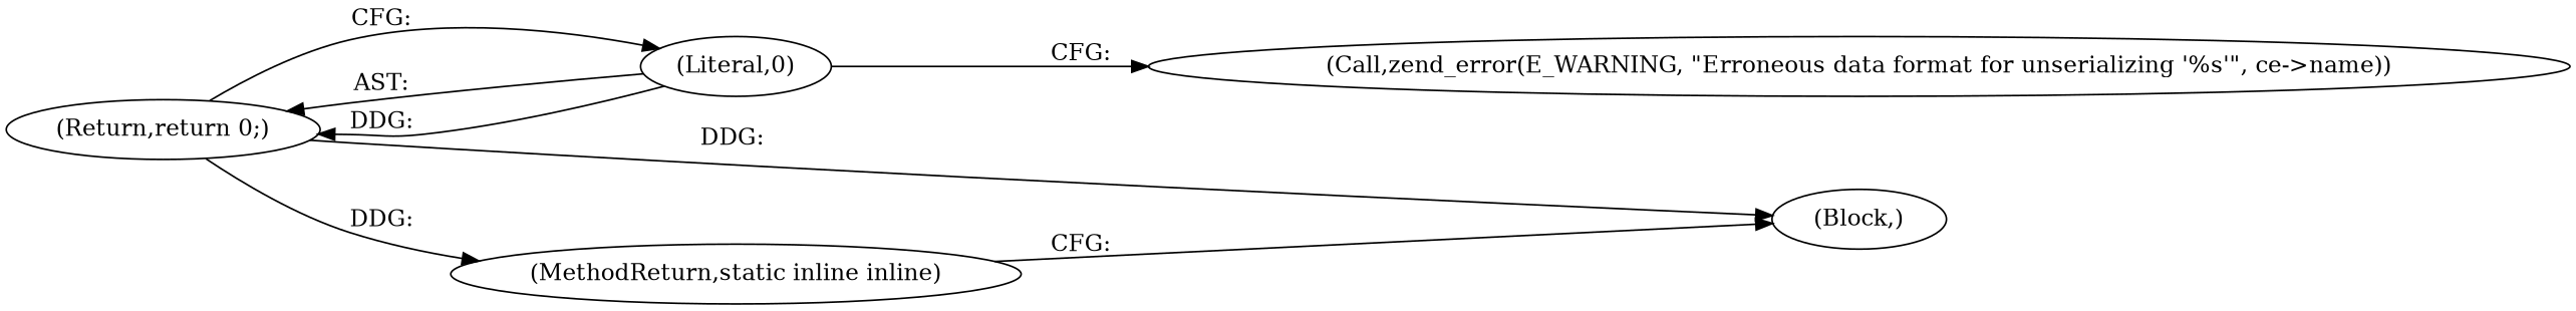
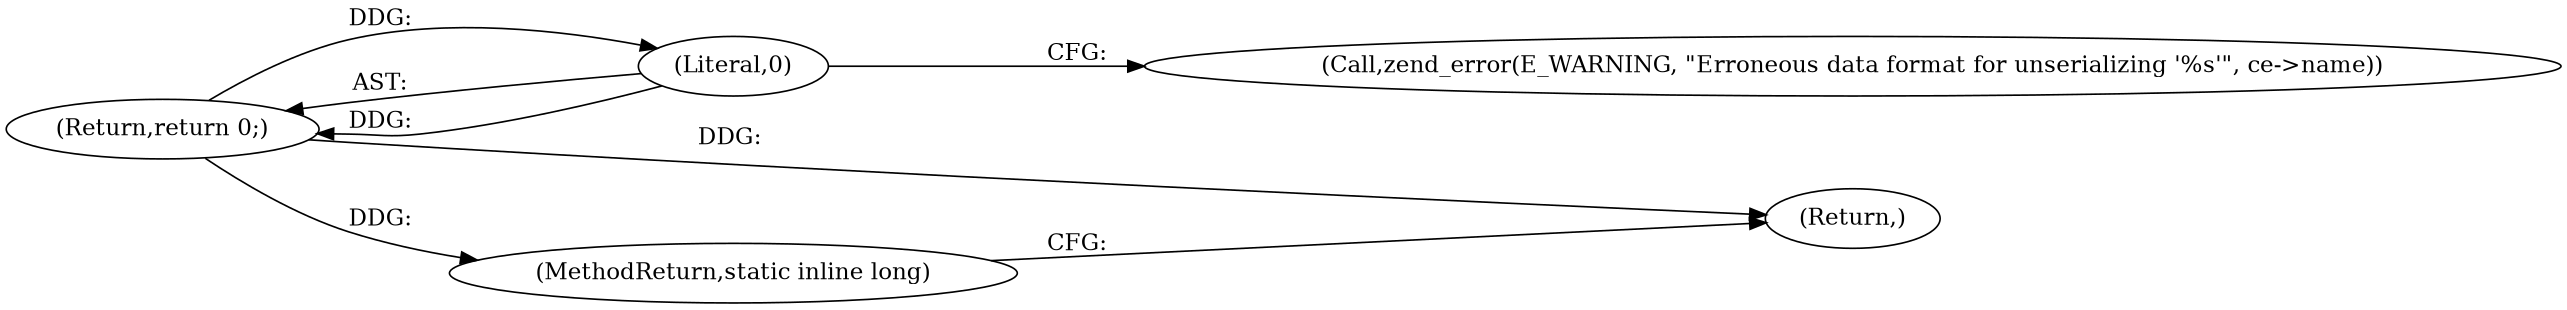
  digraph {
    rankdir=LR
    n1 [label="(Return,return 0;)"]
    n2 [label="(Literal,0)"]
-   n3 [label="(Block,)"]
-   n4 [label="(MethodReturn,static inline inline)"]
+   n3 [label="(Return,)"]
+   n4 [label="(MethodReturn,static inline long)"]
    n5 [label="(Call,zend_error(E_WARNING, \"Erroneous data format for unserializing '%s'\", ce->name))"]
-   n1 -> n2 [label="CFG: "]
+   n1 -> n2 [label="DDG: "]
    n1 -> n3 [label="DDG: "]
    n1 -> n4 [label="DDG: "]
    n2 -> n1 [label="AST: "]
    n2 -> n1 [label="DDG: "]
    n2 -> n5 [label="CFG: "]
    n4 -> n3 [label="CFG: "]
  }
